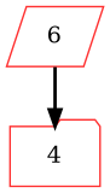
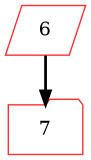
  digraph {
    node [color=firebrick1]
-   4 [shape=folder]
+   4 [shape=folder label=7]
    6 [shape=parallelogram]
    6 -> 4 [style=bold]
  }
